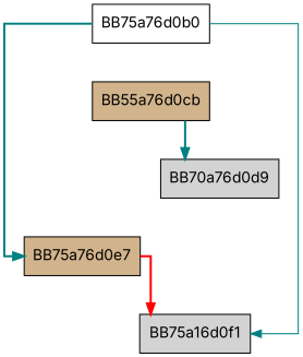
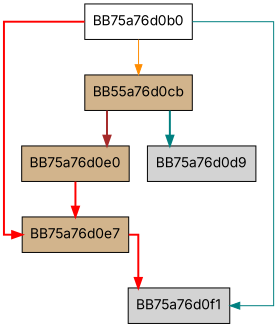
  digraph {
    fontname=Inter
    splines=ortho
    node [fillcolor=tan fontname=Inter shape=box style=filled]
    edge [color=red fontname=Inter style=bold]
    BB75a76d0b0 [fillcolor=white]
    BB75a76d0e7
    n3 [label=BB55a76d0cb]
-   BB75a76d0f1 [fillcolor=lightgrey label=BB75a16d0f1]
-   BB75a76d0d9 [fillcolor=lightgrey label=BB70a76d0d9]
-   BB75a76d0b0 -> BB75a76d0e7 [color=teal]
+   BB75a76d0f1 [fillcolor=lightgrey]
+   BB75a76d0e0
+   BB75a76d0d9 [fillcolor=lightgrey]
+   BB75a76d0b0 -> BB75a76d0e7
+   BB75a76d0b0 -> n3 [color=darkorange style=solid]
    BB75a76d0b0 -> BB75a76d0f1 [color=teal style=solid]
    BB75a76d0e7 -> BB75a76d0f1
+   n3 -> BB75a76d0e0 [color=brown]
    n3 -> BB75a76d0d9 [color=teal]
+   BB75a76d0e0 -> BB75a76d0e7
  }
